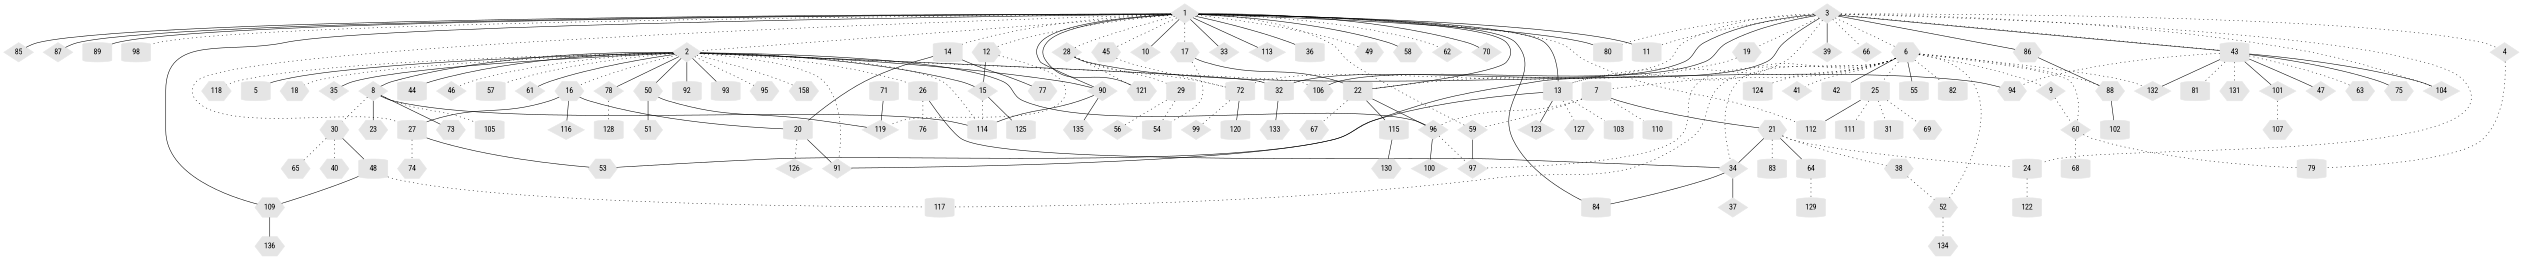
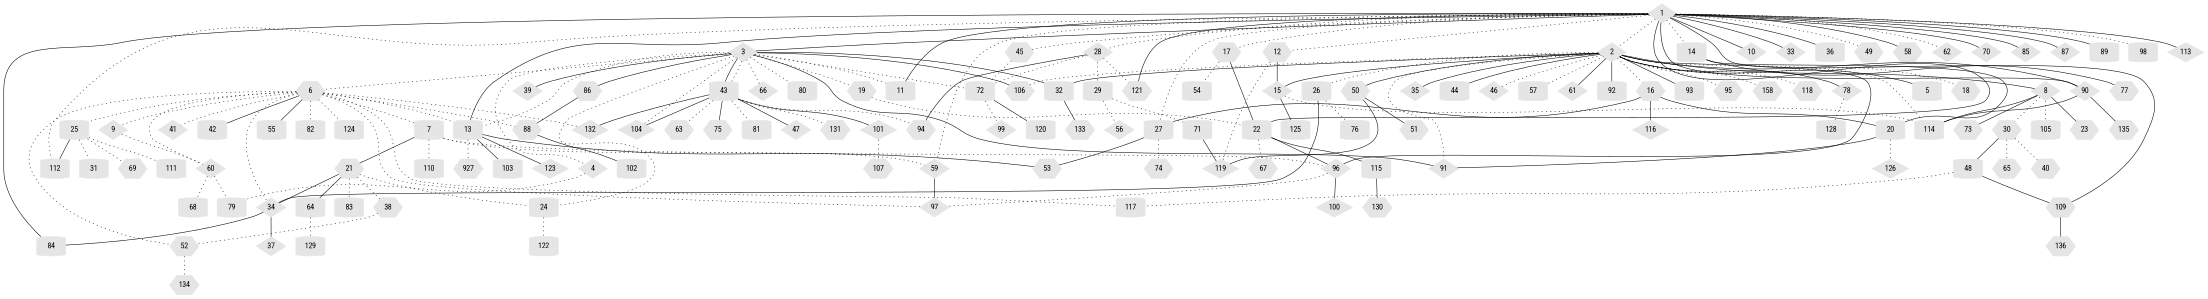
  graph {
    fontname="Roboto Condensed"
    node [color=gray90 fontname="Roboto Condensed" shape=cylinder style=filled]
    edge [fontname="Roboto Condensed" style=dotted]
    1 [shape=diamond]
    2 [shape=diamond]
    3 [shape=diamond]
    10 [shape=diamond]
    11
    12 [shape=hexagon]
    13
    14
    17 [shape=hexagon]
    22
    27
    28 [shape=diamond]
    33 [shape=diamond]
    36
    45 [shape=hexagon]
    49 [shape=hexagon]
    58 [shape=hexagon]
    59 [shape=diamond]
    62 [shape=diamond]
    70 [shape=diamond]
    84
    85 [shape=diamond]
    87 [shape=diamond]
    89
    90 [shape=diamond]
    98
    109 [shape=hexagon]
    112
    113 [shape=diamond]
    121 [shape=hexagon]
    5
    8 [shape=diamond]
    15 [shape=diamond]
    16 [shape=hexagon]
    18 [shape=hexagon]
    26
    32
    35 [shape=diamond]
    44
    46 [shape=diamond]
    50 [shape=hexagon]
    57
    61 [shape=diamond]
    78 [shape=diamond]
    91 [shape=diamond]
    92
    93
    95 [shape=hexagon]
    96 [shape=diamond]
    106 [shape=hexagon]
    n51 [label=158 shape=hexagon]
    114
    118 [shape=hexagon]
    4 [shape=diamond]
    6 [shape=hexagon]
    19 [shape=hexagon]
    24
    39 [shape=diamond]
    43
    66 [shape=diamond]
    72
    80
    86 [shape=hexagon]
    104 [shape=diamond]
    119 [shape=diamond]
    53 [shape=hexagon]
    103
    123 [shape=diamond]
-   127 [shape=hexagon]
+   127 [shape=hexagon label=927]
    20
    77 [shape=hexagon]
    54
    67 [shape=hexagon]
    115
    74 [shape=hexagon]
    29
    94 [shape=hexagon]
    97 [shape=diamond]
    135 [shape=hexagon]
    136 [shape=hexagon]
    23 [shape=hexagon]
    30 [shape=hexagon]
    73 [shape=hexagon]
    105
    125
    116 [shape=diamond]
    34 [shape=diamond]
    76
    133 [shape=hexagon]
    51 [shape=hexagon]
    128
    100 [shape=diamond]
    79
    7
    9 [shape=diamond]
    25
    41 [shape=diamond]
    42
    52 [shape=hexagon]
    55
    60 [shape=diamond]
    82
    88 [shape=hexagon]
    117
    124
    132 [shape=diamond]
    122
    47 [shape=diamond]
    63 [shape=hexagon]
    75 [shape=hexagon]
    81
    101 [shape=diamond]
    131 [shape=hexagon]
    99 [shape=diamond]
    120
    21 [shape=hexagon]
    110
    31
    69 [shape=hexagon]
    111
    37 [shape=diamond]
    134 [shape=hexagon]
    68
    102
    38 [shape=hexagon]
    64
    83
    40 [shape=hexagon]
    48
    65 [shape=hexagon]
    126 [shape=diamond]
    129
    130 [shape=hexagon]
    56 [shape=diamond]
    71
    107 [shape=hexagon]
    1 -- 2
-   1 -- 80 [style=solid]
+   1 -- 3 [style=solid]
    1 -- 10 [style=solid]
    1 -- 11 [style=solid]
    1 -- 12
    1 -- 13 [style=solid]
    1 -- 14
    1 -- 17
    1 -- 22 [style=solid]
    1 -- 27
    1 -- 28
    1 -- 33 [style=solid]
    1 -- 36 [style=solid]
    1 -- 45
    1 -- 49
    1 -- 58 [style=solid]
    1 -- 59
    1 -- 62
    1 -- 70 [style=solid]
    1 -- 84 [style=solid]
    1 -- 85 [style=solid]
    1 -- 87 [style=solid]
    1 -- 89 [style=solid]
    1 -- 90 [style=solid]
    1 -- 98
    1 -- 109 [style=solid]
    1 -- 112
    1 -- 113 [style=solid]
    1 -- 121 [style=solid]
    2 -- 90 [style=solid]
    2 -- 5 [style=solid]
    2 -- 8 [style=solid]
    2 -- 15 [style=solid]
    2 -- 16
    2 -- 18
    2 -- 26
    2 -- 32 [style=solid]
    2 -- 35 [style=solid]
    2 -- 44 [style=solid]
    2 -- 46
    2 -- 50 [style=solid]
    2 -- 57
    2 -- 61 [style=solid]
    2 -- 78 [style=solid]
    2 -- 91
    2 -- 92 [style=solid]
    2 -- 93 [style=solid]
    2 -- 95
    2 -- 96 [style=solid]
    2 -- 106
    2 -- n51
    2 -- 114
    2 -- 118
    3 -- 11
    3 -- 13
    3 -- 32 [style=solid]
    3 -- 91 [style=solid]
    3 -- 106 [style=solid]
    3 -- 4
    3 -- 6
    3 -- 19
    3 -- 24
    3 -- 39 [style=solid]
    3 -- 43 [style=solid]
    3 -- 43
    3 -- 66
    3 -- 72
    3 -- 80
    3 -- 86 [style=solid]
    3 -- 104
    12 -- 15 [style=solid]
    12 -- 119
    13 -- 53 [style=solid]
-   13 -- 103
+   13 -- 103 [style=solid]
    13 -- 123 [style=solid]
    13 -- 127
    14 -- 20 [style=solid]
    14 -- 77 [style=solid]
    17 -- 22 [style=solid]
    17 -- 54
    22 -- 96 [style=solid]
    22 -- 67
    22 -- 115 [style=solid]
    27 -- 53 [style=solid]
    27 -- 74
    28 -- 121
    28 -- 72
    28 -- 29
    28 -- 94 [style=solid]
    45 -- 72
    59 -- 97 [style=solid]
    90 -- 114 [style=solid]
    90 -- 135 [style=solid]
    109 -- 136 [style=solid]
    8 -- 114 [style=solid]
    8 -- 23 [style=solid]
    8 -- 30
    8 -- 73 [style=solid]
    8 -- 105
    15 -- 114
    15 -- 125 [style=solid]
    16 -- 27 [style=solid]
    16 -- 20 [style=solid]
    16 -- 116 [style=solid]
    26 -- 34 [style=solid]
    26 -- 76
    32 -- 133 [style=solid]
    50 -- 119 [style=solid]
    50 -- 51 [style=solid]
    78 -- 128
    96 -- 97
    96 -- 100 [style=solid]
    4 -- 79
    6 -- 13
    6 -- 97
    6 -- 34
    6 -- 7
    6 -- 9
    6 -- 25
    6 -- 41
    6 -- 42 [style=solid]
    6 -- 52
    6 -- 55 [style=solid]
    6 -- 60
    6 -- 82
    6 -- 88
    6 -- 117
    6 -- 124
    6 -- 132
    19 -- 22
    24 -- 122
    43 -- 104 [style=solid]
    43 -- 94
    43 -- 132 [style=solid]
    43 -- 47 [style=solid]
    43 -- 63
    43 -- 75 [style=solid]
    43 -- 81
    43 -- 101 [style=solid]
    43 -- 131
    72 -- 99
    72 -- 120 [style=solid]
    86 -- 88 [style=solid]
    20 -- 91 [style=solid]
    20 -- 126
    115 -- 130 [style=solid]
    29 -- 56
-   29 -- 54
+   29 -- 71
    30 -- 40
    30 -- 48 [style=solid]
    30 -- 65
    34 -- 84 [style=solid]
    34 -- 37 [style=solid]
    7 -- 59
    7 -- 96
    7 -- 21 [style=solid]
    7 -- 110
    9 -- 60
    25 -- 112 [style=solid]
    25 -- 31
    25 -- 69
    25 -- 111
    52 -- 134
    60 -- 79
    60 -- 68
    88 -- 102 [style=solid]
    101 -- 107
    21 -- 24
    21 -- 34 [style=solid]
    21 -- 38
    21 -- 64 [style=solid]
    21 -- 83
    38 -- 52
    64 -- 129
    48 -- 109 [style=solid]
    48 -- 117
    71 -- 119 [style=solid]
  }
